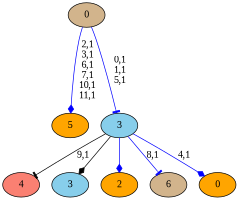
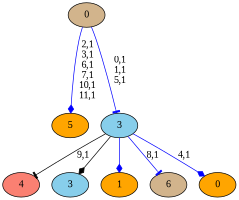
  digraph {
    fontname="Liberation Serif"
    node [fillcolor=orange fontname="Liberation Serif" style=filled]
    edge [arrowhead=diamond color=blue fontname="Liberation Serif"]
    n1 [label=5]
    n2 [fillcolor=salmon label=4]
    n3 [fillcolor=skyblue label=3]
-   n4 [label=2]
+   n4 [label=1]
    n5 [fillcolor=tan label=6]
    n6 [label=0]
    3 [fillcolor=skyblue]
    0 [fillcolor=tan]
    3 -> n2 [arrowhead=tee color=black label="9,1"]
    3 -> n3 [color=black]
    3 -> n4
    3 -> n5 [arrowhead=tee label="8,1"]
    3 -> n6 [label="4,1"]
    0 -> n1 [label="2,1\n3,1\n6,1\n7,1\n10,1\n11,1"]
    0 -> 3 [arrowhead=tee label="0,1\n1,1\n5,1"]
  }
